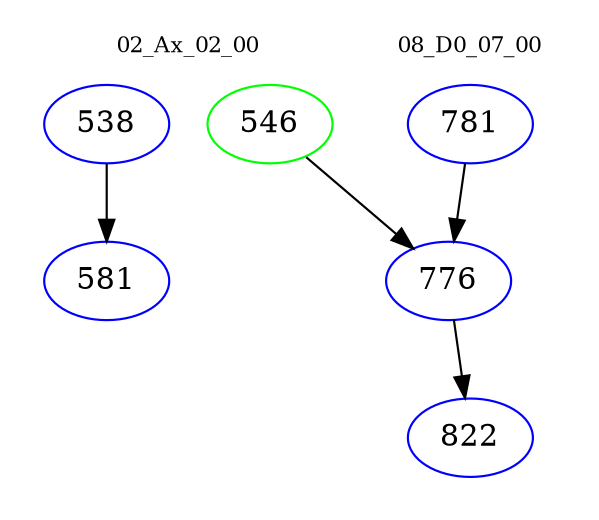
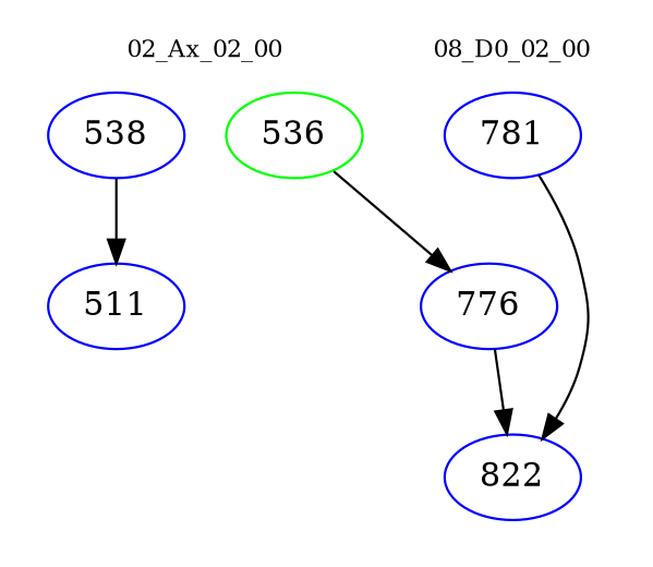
  digraph {
    node [color=blue]
    edge [color=black]
-   n1 [color=green label=546]
+   n1 [color=green label=536]
    n2 [label=538]
-   n3 [label=581]
+   n3 [label=511]
    n4 [label=781]
    n5 [label=776]
    n6 [label=822]
    subgraph cluster_1 {
      color=white
      fontsize=10
      label="02_Ax_02_00"
      n1
      n2
      n3
    }
    subgraph cluster_2 {
      color=white
      fontsize=10
-     label="08_D0_07_00"
+     label="08_D0_02_00"
      n4
      n5
      n6
    }
    n1 -> n5
    n2 -> n3
-   n4 -> n5
+   n4 -> n6
    n5 -> n6
  }
